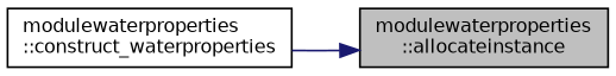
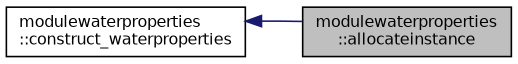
  digraph {
    rankdir=RL
    node [color=black fontname=Helvetica fontsize=10 shape=record style=filled]
    n1 [fillcolor=grey75 fontcolor=black height=0.2 label="modulewaterproperties\l::allocateinstance" width=0.4]
    n2 [fillcolor=white height=0.2 label="modulewaterproperties\l::construct_waterproperties" width=0.4]
-   n1 -> n2 [color=midnightblue dir=back fontname=Helvetica fontsize=10 labelfontname=Helvetica labelfontsize=10 style=solid]
+   n2 -> n1 [color=midnightblue dir=back fontname=Helvetica fontsize=10 labelfontname=Helvetica labelfontsize=10 style=solid]
  }
